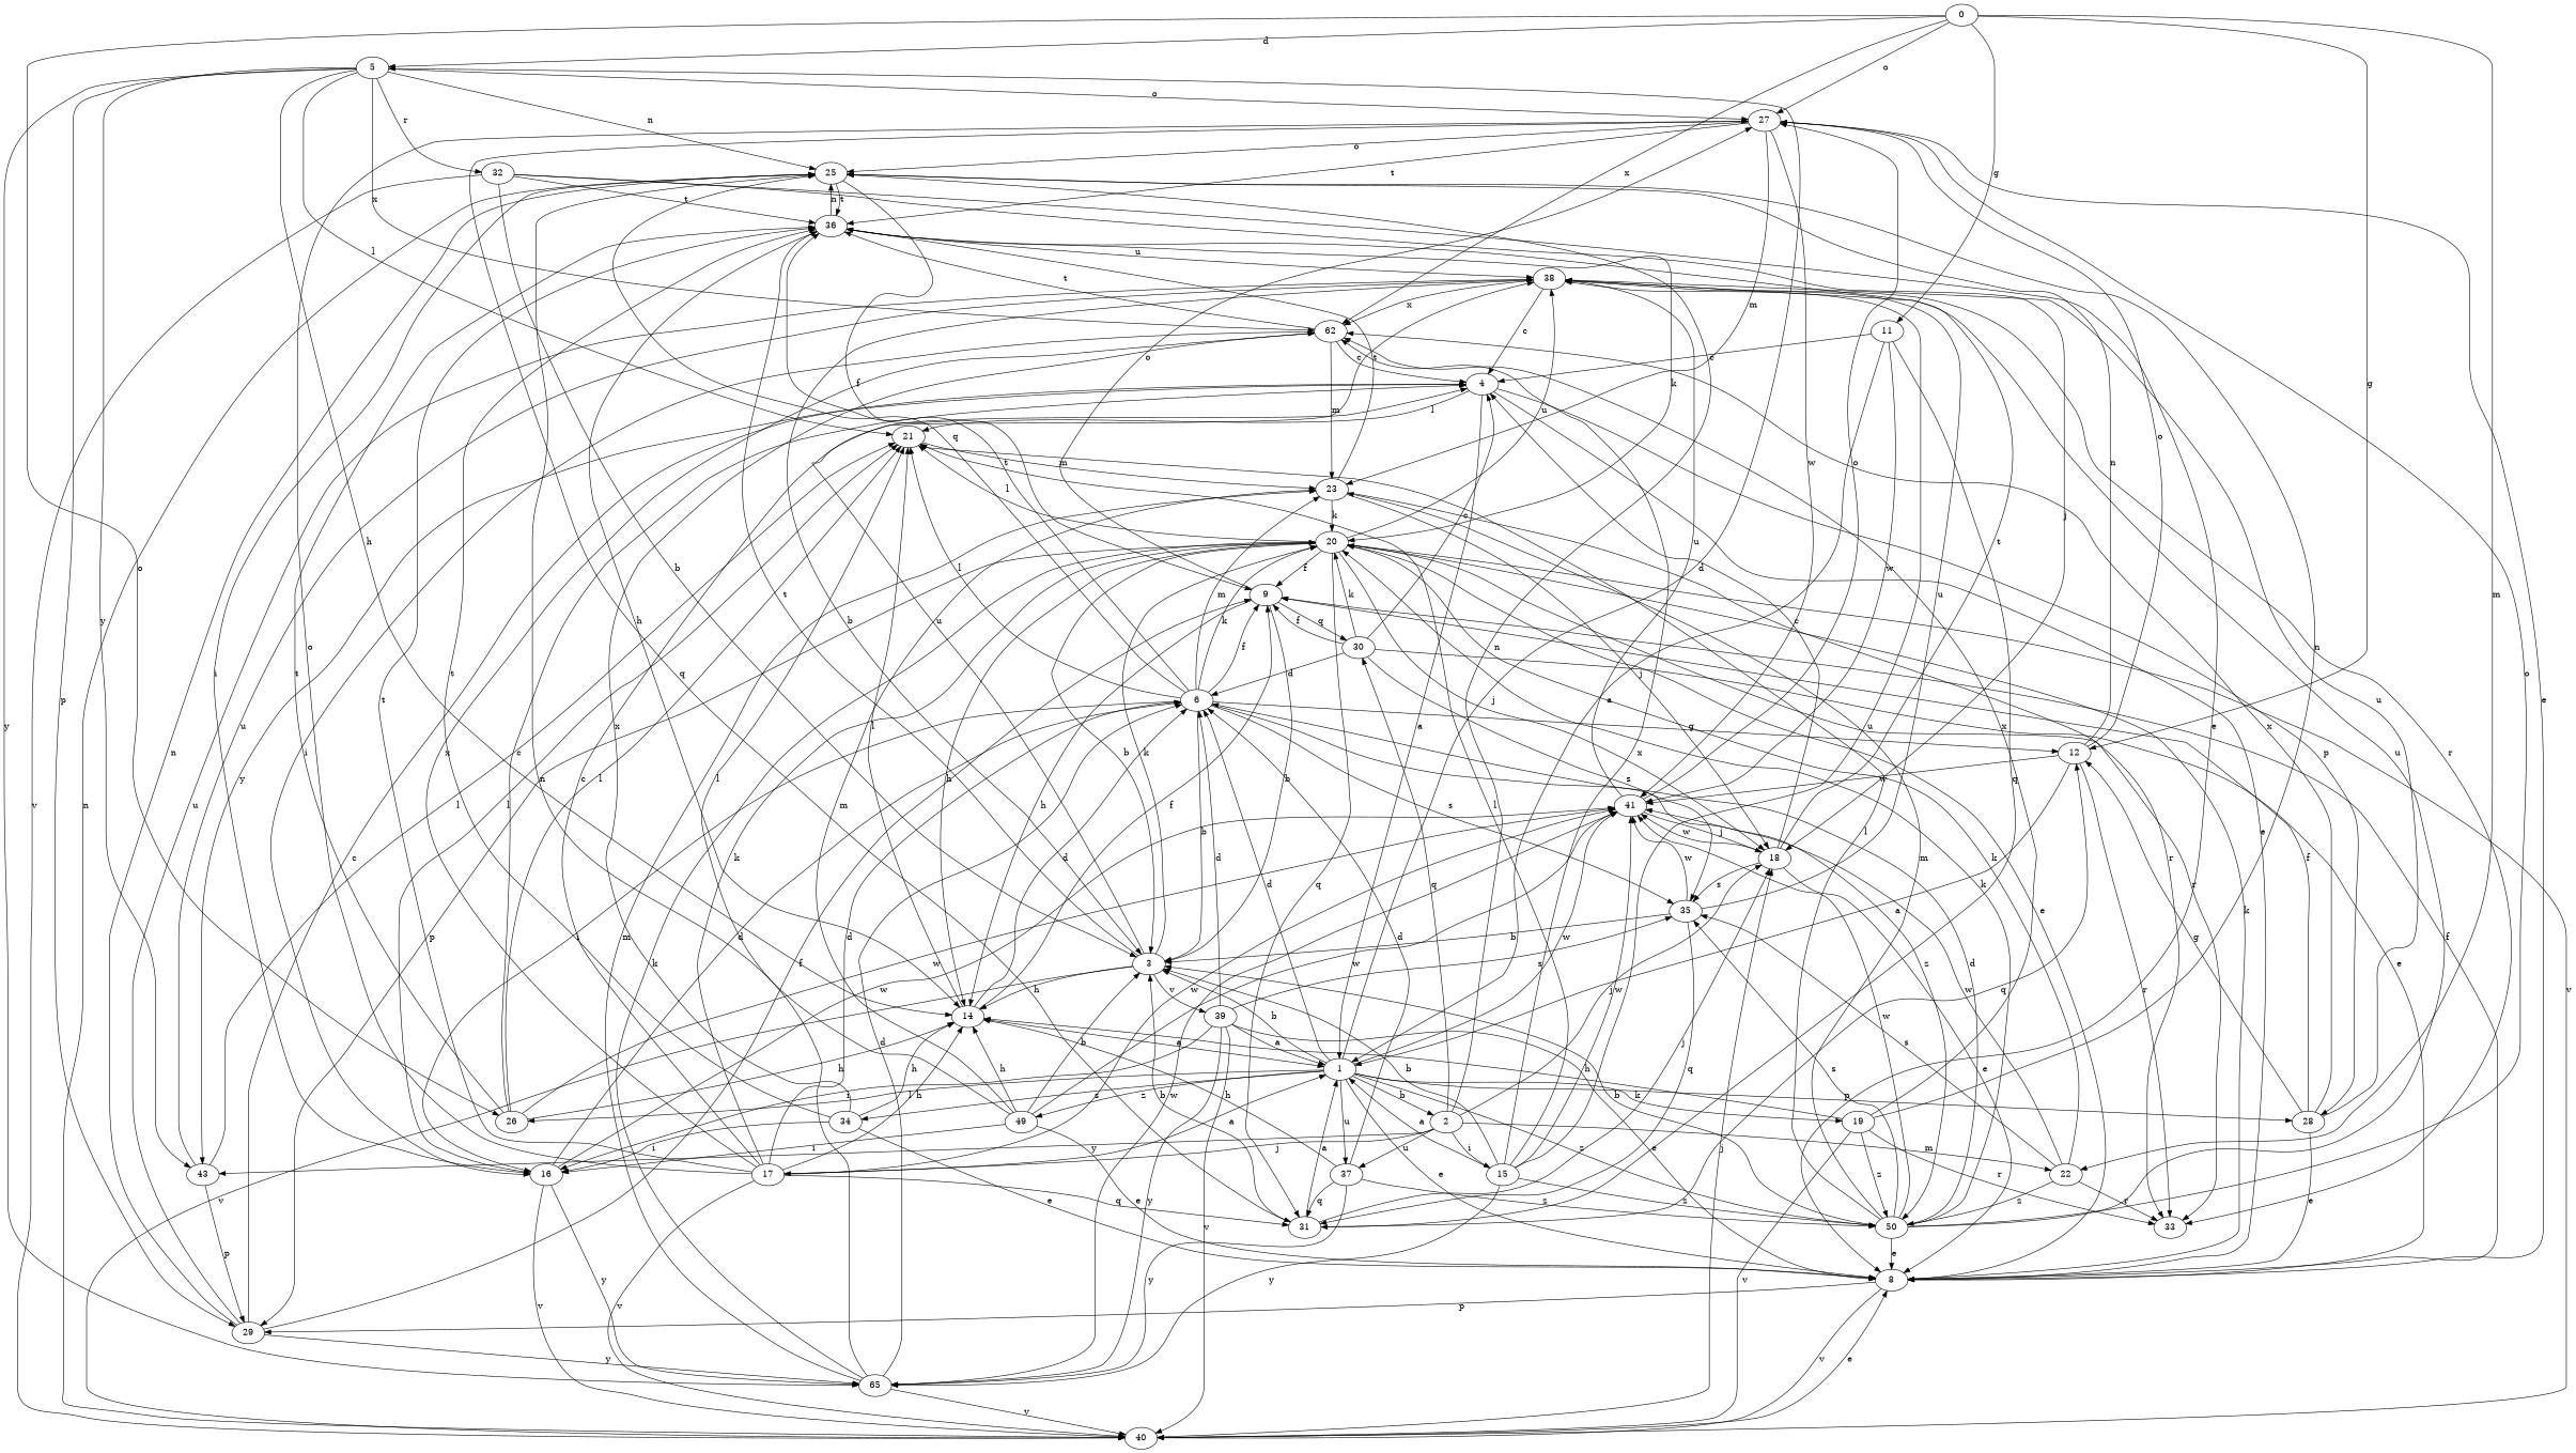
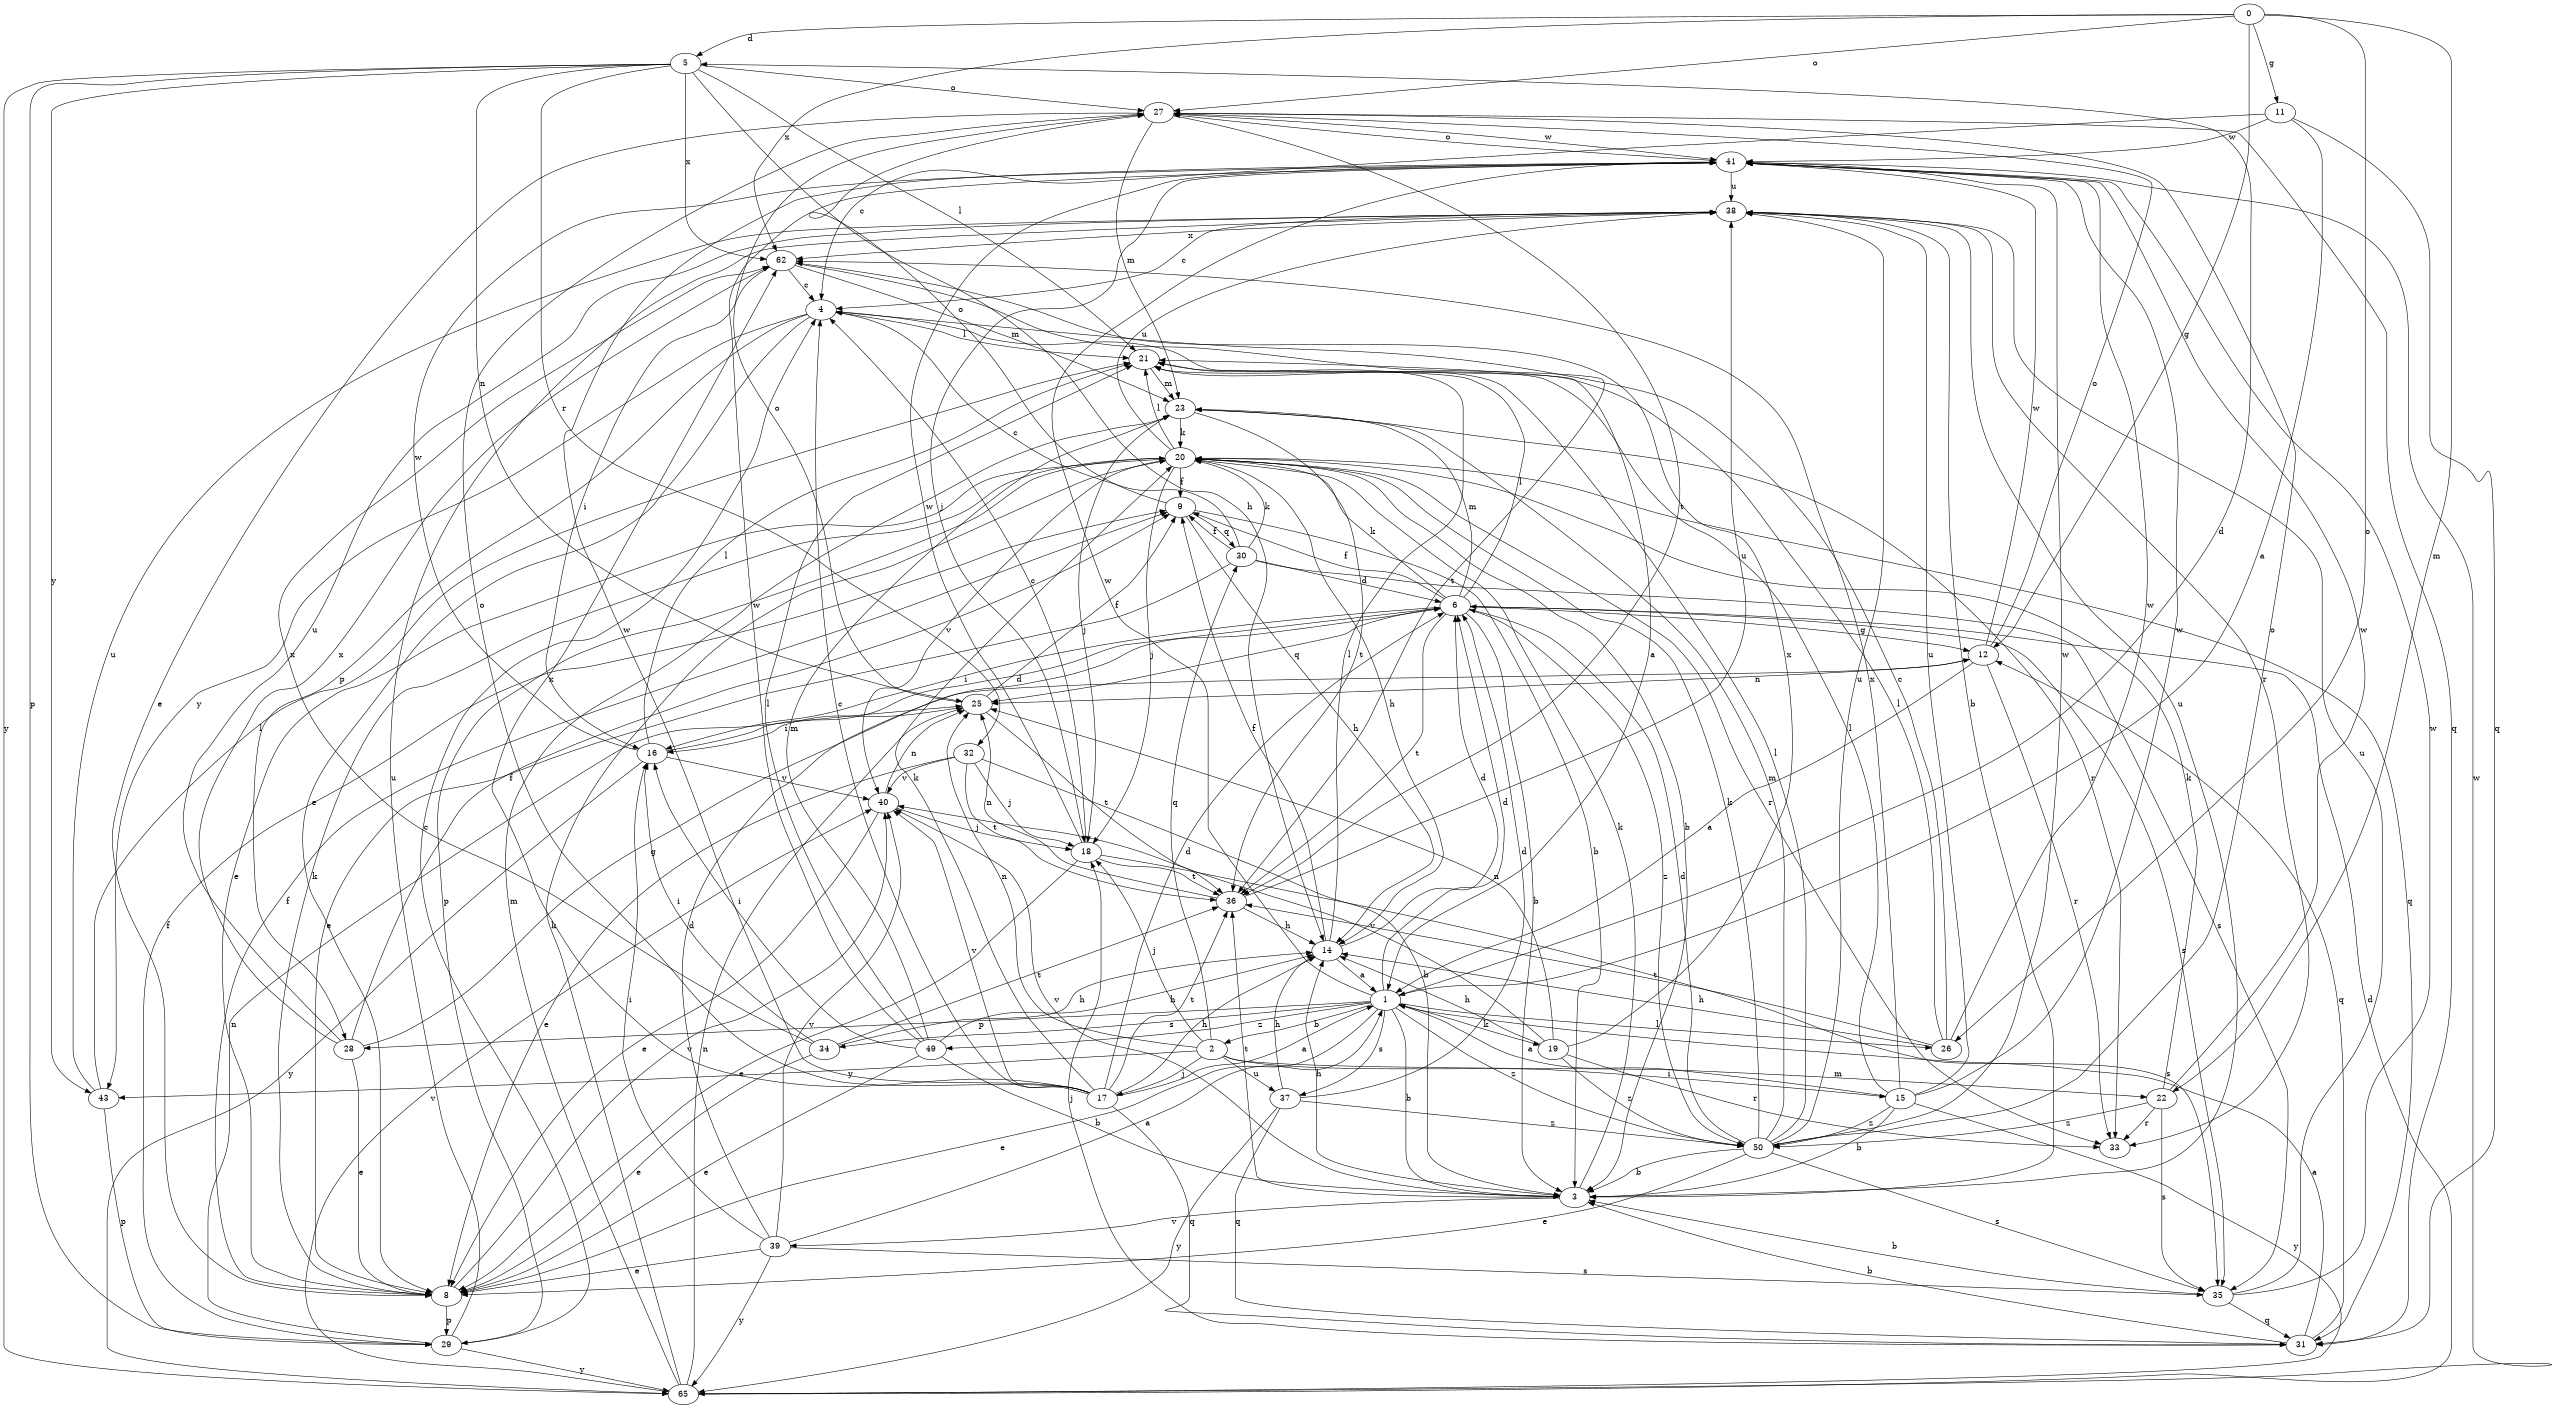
  strict digraph {
    0
    5
    11
    12
    22
    26
    27
    n8 [label=62]
    21
    25
    43
    14
    29
    32
    n15 [label=65]
    1
    41
    4
    31
    33
    50
    20
    35
    36
    8
    23
    39
    6
    40
    16
    2
    3
    19
    28
    34
    37
    49
    15
    17
    18
    30
    38
    9
    0 -> 5 [label=d]
    0 -> 11 [label=g]
    0 -> 12 [label=g]
    0 -> 22 [label=m]
    0 -> 26 [label=o]
    0 -> 27 [label=o]
    0 -> n8 [label=x]
    5 -> 27 [label=o]
    5 -> n8 [label=x]
    5 -> 21 [label=l]
    5 -> 25 [label=n]
    5 -> 43 [label=y]
    5 -> 14 [label=h]
    5 -> 29 [label=p]
    5 -> 32 [label=r]
    5 -> n15 [label=y]
    11 -> 1 [label=a]
    11 -> 41 [label=w]
    11 -> 4 [label=c]
    11 -> 31 [label=q]
    12 -> 27 [label=o]
    12 -> 25 [label=n]
    12 -> 1 [label=a]
    12 -> 41 [label=w]
    12 -> 33 [label=r]
    22 -> 41 [label=w]
    22 -> 33 [label=r]
    22 -> 50 [label=z]
    22 -> 20 [label=k]
    22 -> 35 [label=s]
    26 -> 21 [label=l]
    26 -> 14 [label=h]
    26 -> 41 [label=w]
    26 -> 4 [label=c]
    26 -> 36 [label=t]
    27 -> 41 [label=w]
    27 -> 31 [label=q]
    27 -> 36 [label=t]
    27 -> 8 [label=e]
    27 -> 23 [label=m]
    n8 -> 4 [label=c]
    n8 -> 36 [label=t]
    n8 -> 23 [label=m]
    n8 -> 16 [label=i]
    21 -> 23 [label=m]
-   27 -> 25 [label=o]
+   25 -> 27 [label=o]
    25 -> 36 [label=t]
    25 -> 16 [label=i]
    25 -> 9 [label=f]
    43 -> 21 [label=l]
    43 -> 29 [label=p]
    43 -> 38 [label=u]
    14 -> 21 [label=l]
    14 -> 1 [label=a]
    14 -> 6 [label=d]
    14 -> 9 [label=f]
    29 -> 25 [label=n]
    29 -> n15 [label=y]
    29 -> 4 [label=c]
    29 -> 38 [label=u]
    29 -> 9 [label=f]
    32 -> 36 [label=t]
    32 -> 8 [label=e]
    32 -> 40 [label=v]
    32 -> 3 [label=b]
    32 -> 18 [label=j]
    n15 -> 25 [label=n]
    n15 -> 41 [label=w]
    n15 -> 20 [label=k]
    n15 -> 23 [label=m]
    n15 -> 6 [label=d]
    n15 -> 40 [label=v]
    1 -> 5 [label=d]
    1 -> 26 [label=l]
    1 -> 41 [label=w]
    1 -> 50 [label=z]
    1 -> 8 [label=e]
    1 -> 6 [label=d]
    1 -> 2 [label=b]
    1 -> 3 [label=b]
    1 -> 19 [label=k]
    1 -> 28 [label=p]
    1 -> 34 [label=s]
-   1 -> 37 [label=u]
+   1 -> 37 [label=s]
    1 -> 49 [label=z]
    41 -> 27 [label=o]
    41 -> 18 [label=j]
    41 -> 38 [label=u]
    4 -> 21 [label=l]
    4 -> 43 [label=y]
    4 -> 1 [label=a]
    4 -> 8 [label=e]
    4 -> 28 [label=p]
    31 -> 12 [label=q]
    31 -> 1 [label=a]
    31 -> 3 [label=b]
    31 -> 18 [label=j]
    50 -> 27 [label=o]
    50 -> 21 [label=l]
    50 -> 41 [label=w]
    50 -> 20 [label=k]
    50 -> 35 [label=s]
    50 -> 8 [label=e]
    50 -> 23 [label=m]
    50 -> 6 [label=d]
    50 -> 3 [label=b]
    50 -> 38 [label=u]
    20 -> 21 [label=l]
    20 -> 14 [label=h]
    20 -> 29 [label=p]
    20 -> 31 [label=q]
    20 -> 33 [label=r]
    20 -> 8 [label=e]
    20 -> 40 [label=v]
    20 -> 3 [label=b]
    20 -> 18 [label=j]
    20 -> 38 [label=u]
    20 -> 9 [label=f]
    35 -> 41 [label=w]
    35 -> 31 [label=q]
    35 -> 3 [label=b]
    35 -> 38 [label=u]
    36 -> 25 [label=n]
    36 -> 14 [label=h]
-   36 -> 20 [label=k]
    36 -> 38 [label=u]
    8 -> 29 [label=p]
    8 -> 20 [label=k]
    8 -> 40 [label=v]
    8 -> 9 [label=f]
    23 -> 33 [label=r]
    23 -> 20 [label=k]
    23 -> 36 [label=t]
    23 -> 18 [label=j]
    39 -> n15 [label=y]
    39 -> 1 [label=a]
    39 -> 35 [label=s]
    39 -> 8 [label=e]
    39 -> 6 [label=d]
    39 -> 40 [label=v]
    39 -> 16 [label=i]
    6 -> 12 [label=g]
    6 -> 21 [label=l]
    6 -> 25 [label=q]
    6 -> 50 [label=z]
    6 -> 20 [label=k]
    6 -> 35 [label=s]
    6 -> 36 [label=t]
    6 -> 23 [label=m]
    6 -> 16 [label=i]
    6 -> 3 [label=b]
    6 -> 9 [label=f]
    40 -> 25 [label=n]
    40 -> 8 [label=e]
    40 -> 18 [label=j]
    16 -> 21 [label=l]
    16 -> n15 [label=y]
    16 -> 41 [label=w]
    16 -> 6 [label=d]
    16 -> 40 [label=v]
    2 -> 22 [label=m]
    2 -> 25 [label=n]
    2 -> 43 [label=y]
    2 -> 37 [label=u]
    2 -> 15 [label=i]
    2 -> 17 [label=j]
    2 -> 18 [label=j]
    2 -> 30 [label=q]
    3 -> 14 [label=h]
    3 -> 20 [label=k]
    3 -> 36 [label=t]
    3 -> 39 [label=v]
    3 -> 40 [label=v]
    3 -> 38 [label=u]
    19 -> n8 [label=x]
    19 -> 25 [label=n]
    19 -> 14 [label=h]
    19 -> 33 [label=r]
    19 -> 50 [label=z]
    19 -> 40 [label=v]
    28 -> 12 [label=g]
    28 -> n8 [label=x]
    28 -> 8 [label=e]
    28 -> 38 [label=u]
    28 -> 9 [label=f]
    34 -> n8 [label=x]
    34 -> 14 [label=h]
    34 -> 36 [label=t]
    34 -> 8 [label=e]
    34 -> 16 [label=i]
    37 -> 14 [label=h]
    37 -> n15 [label=y]
    37 -> 31 [label=q]
    37 -> 50 [label=z]
    37 -> 6 [label=d]
    49 -> 21 [label=l]
    49 -> 14 [label=h]
    49 -> 41 [label=w]
    49 -> 8 [label=e]
    49 -> 23 [label=m]
    49 -> 16 [label=i]
    49 -> 3 [label=b]
    15 -> n8 [label=x]
    15 -> 21 [label=l]
    15 -> n15 [label=y]
    15 -> 1 [label=a]
    15 -> 41 [label=w]
    15 -> 50 [label=z]
    15 -> 3 [label=b]
    15 -> 38 [label=u]
    17 -> 27 [label=o]
    17 -> n8 [label=x]
    17 -> 14 [label=h]
    17 -> 1 [label=a]
    17 -> 41 [label=w]
    17 -> 4 [label=c]
    17 -> 31 [label=q]
    17 -> 20 [label=k]
    17 -> 36 [label=t]
    17 -> 6 [label=d]
    17 -> 40 [label=v]
    18 -> 41 [label=w]
    18 -> 4 [label=c]
    18 -> 35 [label=s]
    18 -> 36 [label=t]
    18 -> 8 [label=e]
    30 -> 4 [label=c]
    30 -> 20 [label=k]
    30 -> 35 [label=s]
    30 -> 8 [label=e]
    30 -> 6 [label=d]
    30 -> 9 [label=f]
    38 -> n8 [label=x]
    38 -> 4 [label=c]
    38 -> 33 [label=r]
    38 -> 3 [label=b]
    9 -> 27 [label=o]
    9 -> 14 [label=h]
    9 -> 3 [label=b]
    9 -> 30 [label=q]
  }
